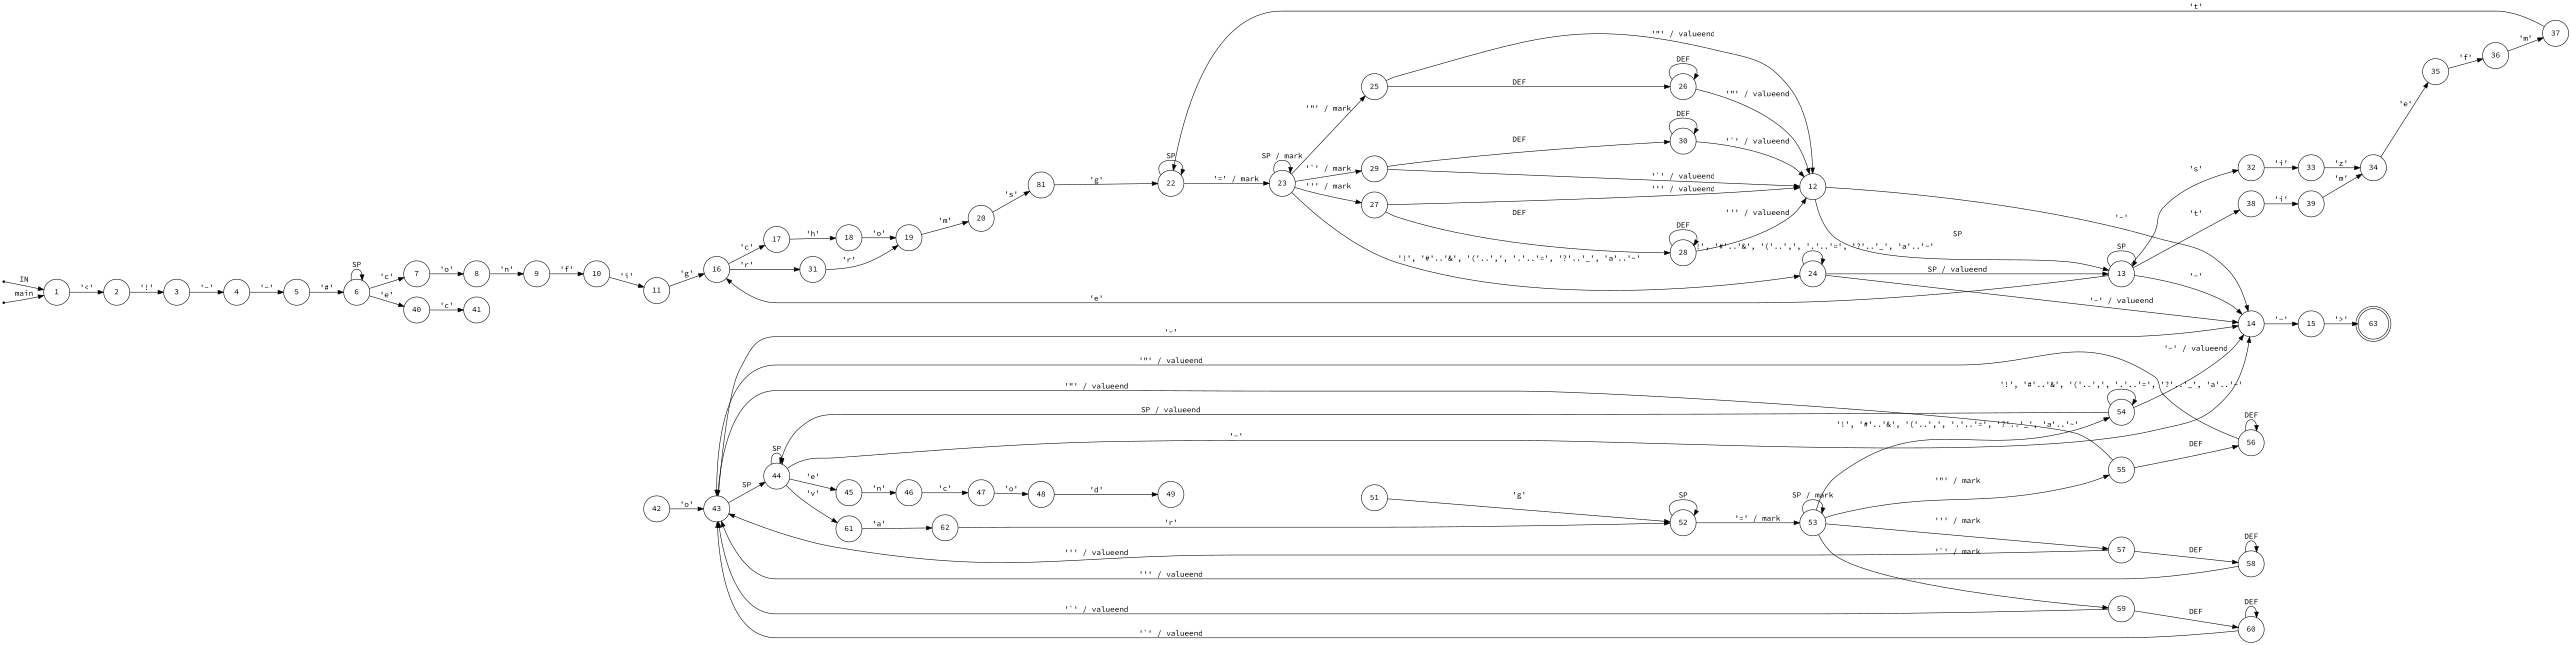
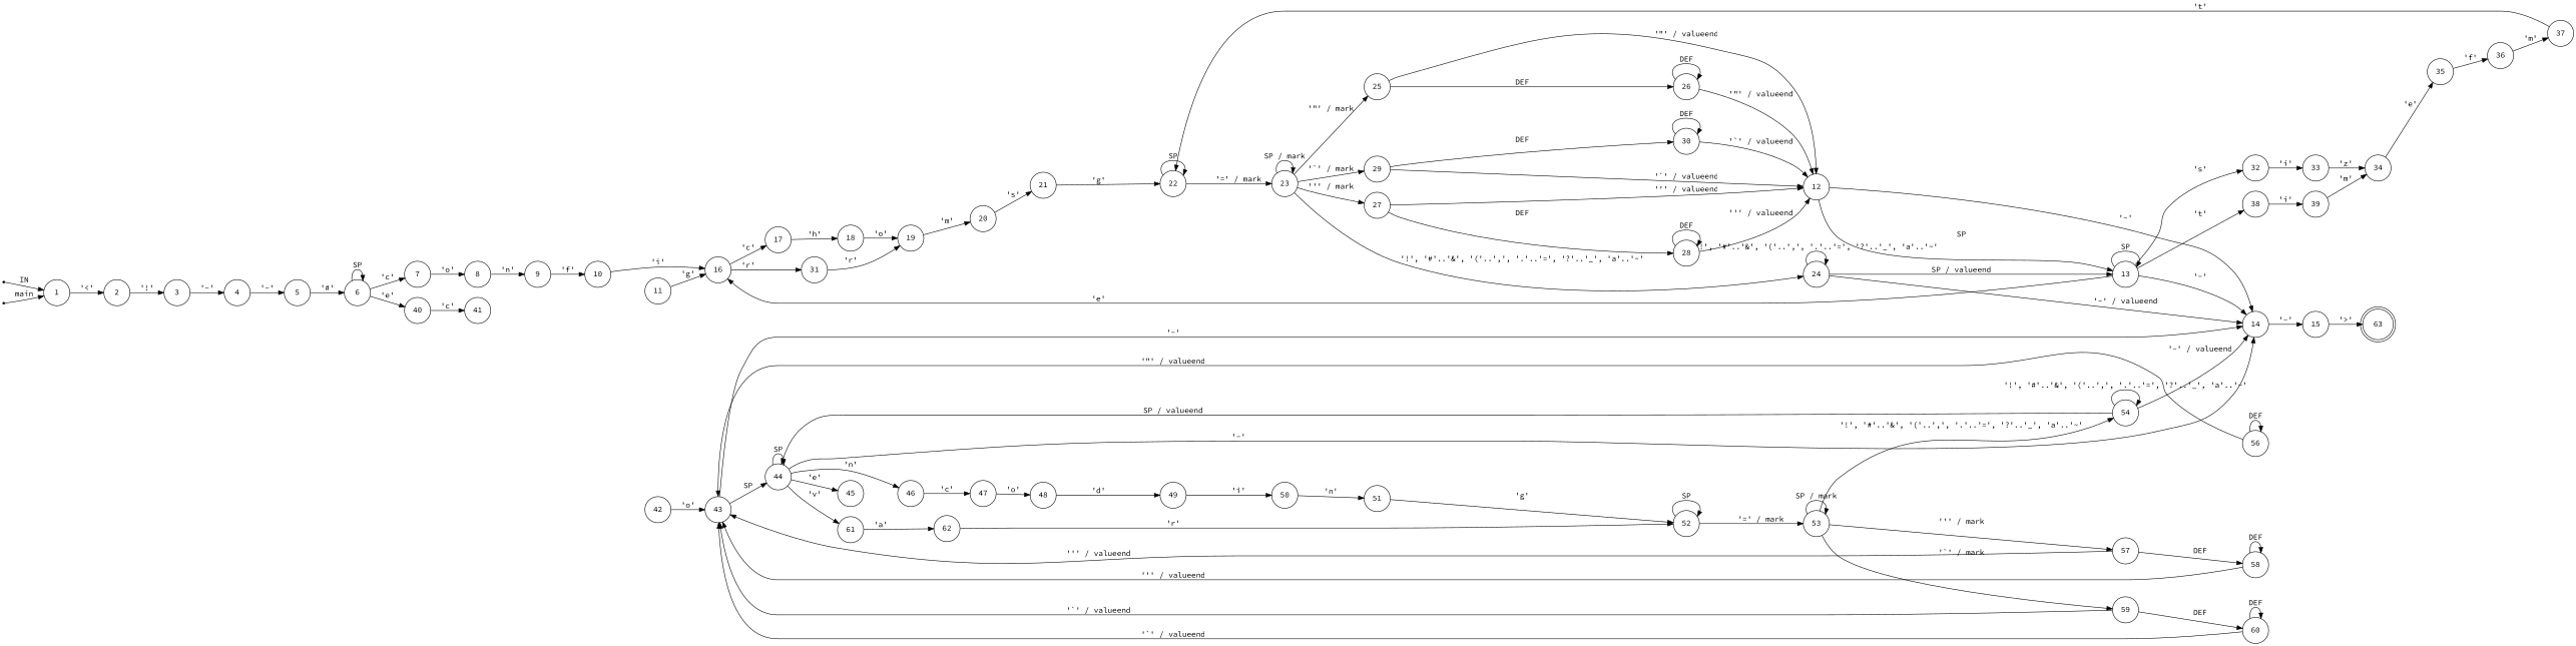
  digraph {
    fontname="Source Code Pro"
    rankdir=LR
    node [fontname="Source Code Pro" shape=circle fixedsize=true]
    edge [fontname="Source Code Pro"]
    ENTRY [shape=point fixedsize=""]
    1 [height=0.65]
    2 [height=0.65]
    en_1 [shape=point fixedsize=""]
    63 [height=0.65 shape=doublecircle]
    3 [height=0.65]
    4 [height=0.65]
    5 [height=0.65]
    6 [height=0.65]
    7 [height=0.65]
    40 [height=0.65]
    8 [height=0.65]
    41 [height=0.65]
    9 [height=0.65]
    10 [height=0.65]
    11 [height=0.65]
    16 [height=0.65]
    12 [height=0.65]
    13 [height=0.65]
    14 [height=0.65]
    32 [height=0.65]
    38 [height=0.65]
    15 [height=0.65]
    17 [height=0.65]
    31 [height=0.65]
    33 [height=0.65]
    39 [height=0.65]
    18 [height=0.65]
    19 [height=0.65]
    34 [height=0.65]
    20 [height=0.65]
-   21 [height=0.65 label=81]
+   21 [height=0.65]
    22 [height=0.65]
    23 [height=0.65]
    24 [height=0.65]
    25 [height=0.65]
    27 [height=0.65]
    29 [height=0.65]
    26 [height=0.65]
    28 [height=0.65]
    30 [height=0.65]
    35 [height=0.65]
    36 [height=0.65]
    37 [height=0.65]
    42 [height=0.65]
    43 [height=0.65]
    44 [height=0.65]
    45 [height=0.65]
    61 [height=0.65]
    46 [height=0.65]
    62 [height=0.65]
    47 [height=0.65]
    52 [height=0.65]
    48 [height=0.65]
    49 [height=0.65]
+   50 [height=0.65]
    51 [height=0.65]
    53 [height=0.65]
    54 [height=0.65]
-   55 [height=0.65]
    57 [height=0.65]
    59 [height=0.65]
    56 [height=0.65]
    58 [height=0.65]
    60 [height=0.65]
    ENTRY -> 1 [label=IN]
    1 -> 2 [label="'<'"]
    2 -> 3 [label="'!'"]
    en_1 -> 1 [label=main]
    3 -> 4 [label="'-'"]
    4 -> 5 [label="'-'"]
    5 -> 6 [label="'#'"]
    6 -> 6 [label=SP]
    6 -> 7 [label="'c'"]
    6 -> 40 [label="'e'"]
    7 -> 8 [label="'o'"]
    40 -> 41 [label="'c'"]
    8 -> 9 [label="'n'"]
    9 -> 10 [label="'f'"]
-   10 -> 11 [label="'i'"]
+   10 -> 16 [label="'i'"]
    11 -> 16 [label="'g'"]
    16 -> 17 [label="'c'"]
    16 -> 31 [label="'r'"]
    12 -> 13 [label=SP]
    12 -> 14 [label="'-'"]
    13 -> 16 [label="'e'"]
    13 -> 13 [label=SP]
    13 -> 14 [label="'-'"]
    13 -> 32 [label="'s'"]
    13 -> 38 [label="'t'"]
    14 -> 15 [label="'-'"]
    32 -> 33 [label="'i'"]
    38 -> 39 [label="'i'"]
    15 -> 63 [label="'>'"]
    17 -> 18 [label="'h'"]
    31 -> 19 [label="'r'"]
    33 -> 34 [label="'z'"]
    39 -> 34 [label="'m'"]
    18 -> 19 [label="'o'"]
    19 -> 20 [label="'m'"]
    34 -> 35 [label="'e'"]
    20 -> 21 [label="'s'"]
    21 -> 22 [label="'g'"]
    22 -> 22 [label=SP]
    22 -> 23 [label="'=' / mark"]
    23 -> 23 [label="SP / mark"]
    23 -> 24 [label="'!', '#'..'&', '('..',', '.'..'=', '?'..'_', 'a'..'~'"]
    23 -> 25 [label="'\"' / mark"]
    23 -> 27 [label="''' / mark"]
    23 -> 29 [label="'`' / mark"]
    24 -> 13 [label="SP / valueend"]
    24 -> 14 [label="'-' / valueend"]
    24 -> 24 [label="'!', '#'..'&', '('..',', '.'..'=', '?'..'_', 'a'..'~'"]
    25 -> 12 [label="'\"' / valueend"]
    25 -> 26 [label=DEF]
    27 -> 12 [label="''' / valueend"]
    27 -> 28 [label=DEF]
    29 -> 12 [label="'`' / valueend"]
    29 -> 30 [label=DEF]
    26 -> 12 [label="'\"' / valueend"]
    26 -> 26 [label=DEF]
    28 -> 12 [label="''' / valueend"]
    28 -> 28 [label=DEF]
    30 -> 12 [label="'`' / valueend"]
    30 -> 30 [label=DEF]
    35 -> 36 [label="'f'"]
    36 -> 37 [label="'m'"]
    37 -> 22 [label="'t'"]
    42 -> 43 [label="'o'"]
    43 -> 14 [label="'-'"]
    43 -> 44 [label=SP]
    44 -> 14 [label="'-'"]
    44 -> 44 [label=SP]
    44 -> 45 [label="'e'"]
    44 -> 61 [label="'v'"]
-   45 -> 46 [label="'n'"]
+   44 -> 46 [label="'n'"]
    61 -> 62 [label="'a'"]
    46 -> 47 [label="'c'"]
    62 -> 52 [label="'r'"]
    47 -> 48 [label="'o'"]
    52 -> 52 [label=SP]
    52 -> 53 [label="'=' / mark"]
    48 -> 49 [label="'d'"]
+   49 -> 50 [label="'i'"]
+   50 -> 51 [label="'n'"]
    51 -> 52 [label="'g'"]
    53 -> 53 [label="SP / mark"]
    53 -> 54 [label="'!', '#'..'&', '('..',', '.'..'=', '?'..'_', 'a'..'~'"]
-   53 -> 55 [label="'\"' / mark"]
    53 -> 57 [label="''' / mark"]
    53 -> 59 [label="'`' / mark"]
    54 -> 14 [label="'-' / valueend"]
    54 -> 44 [label="SP / valueend"]
    54 -> 54 [label="'!', '#'..'&', '('..',', '.'..'=', '?'..'_', 'a'..'~'"]
-   55 -> 43 [label="'\"' / valueend"]
-   55 -> 56 [label=DEF]
    57 -> 43 [label="''' / valueend"]
    57 -> 58 [label=DEF]
    59 -> 43 [label="'`' / valueend"]
    59 -> 60 [label=DEF]
    56 -> 43 [label="'\"' / valueend"]
    56 -> 56 [label=DEF]
    58 -> 43 [label="''' / valueend"]
    58 -> 58 [label=DEF]
    60 -> 43 [label="'`' / valueend"]
    60 -> 60 [label=DEF]
  }
